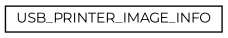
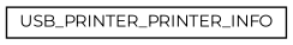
  digraph {
    rankdir=TB
    fontname=Montserrat
-   n1 [color=black fillcolor=white fontname=Montserrat fontsize=10 height=0.2 label=USB_PRINTER_IMAGE_INFO shape=record style=filled width=0.4]
+   n1 [color=black fillcolor=white fontname=Montserrat fontsize=10 height=0.2 label=USB_PRINTER_PRINTER_INFO shape=record style=filled width=0.4]
  }
